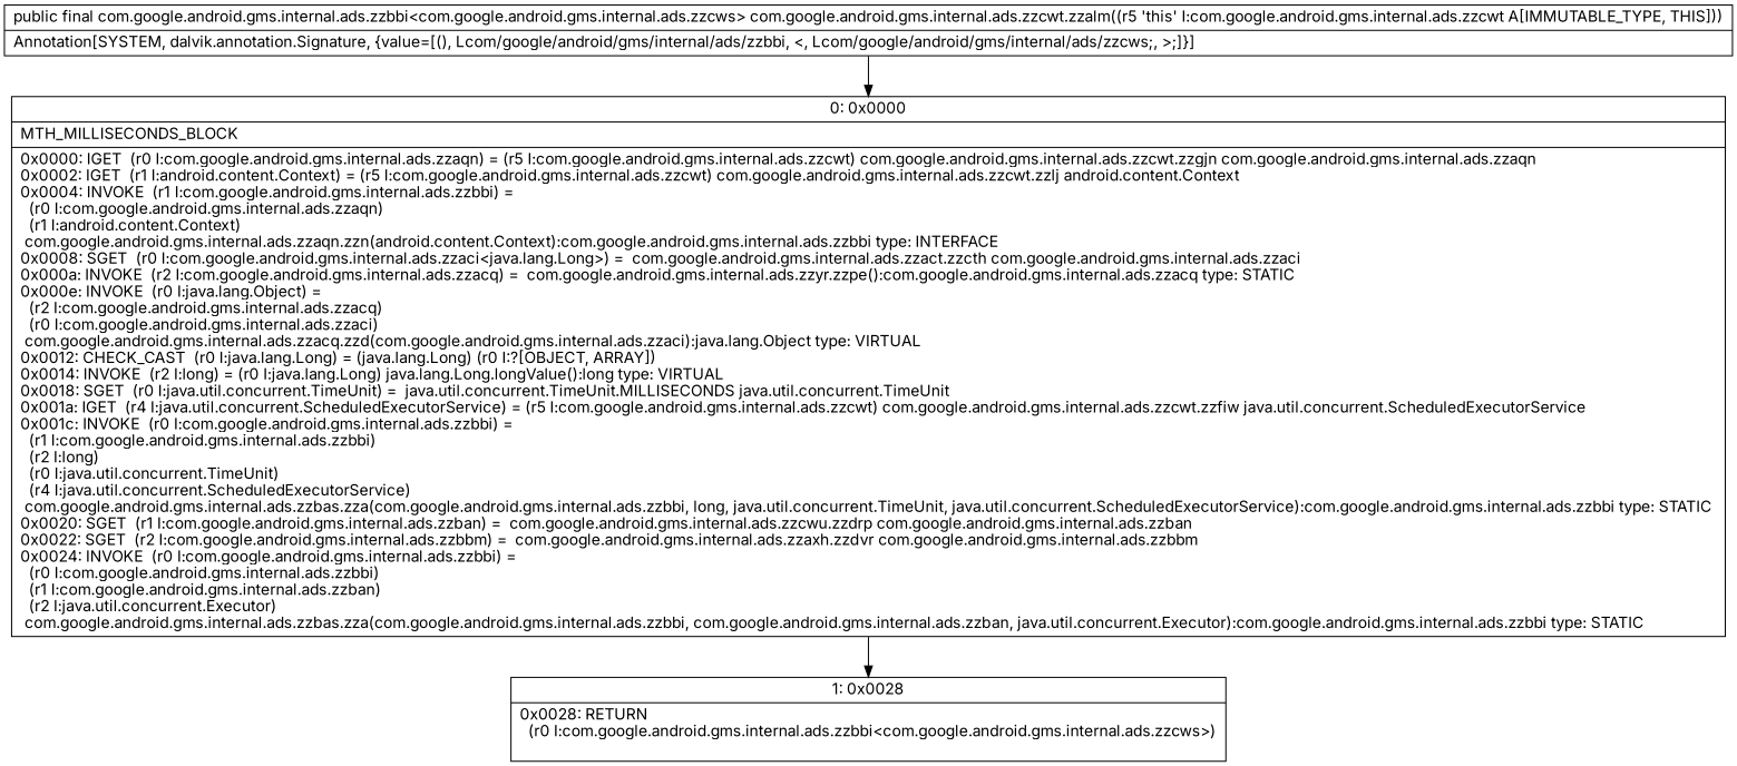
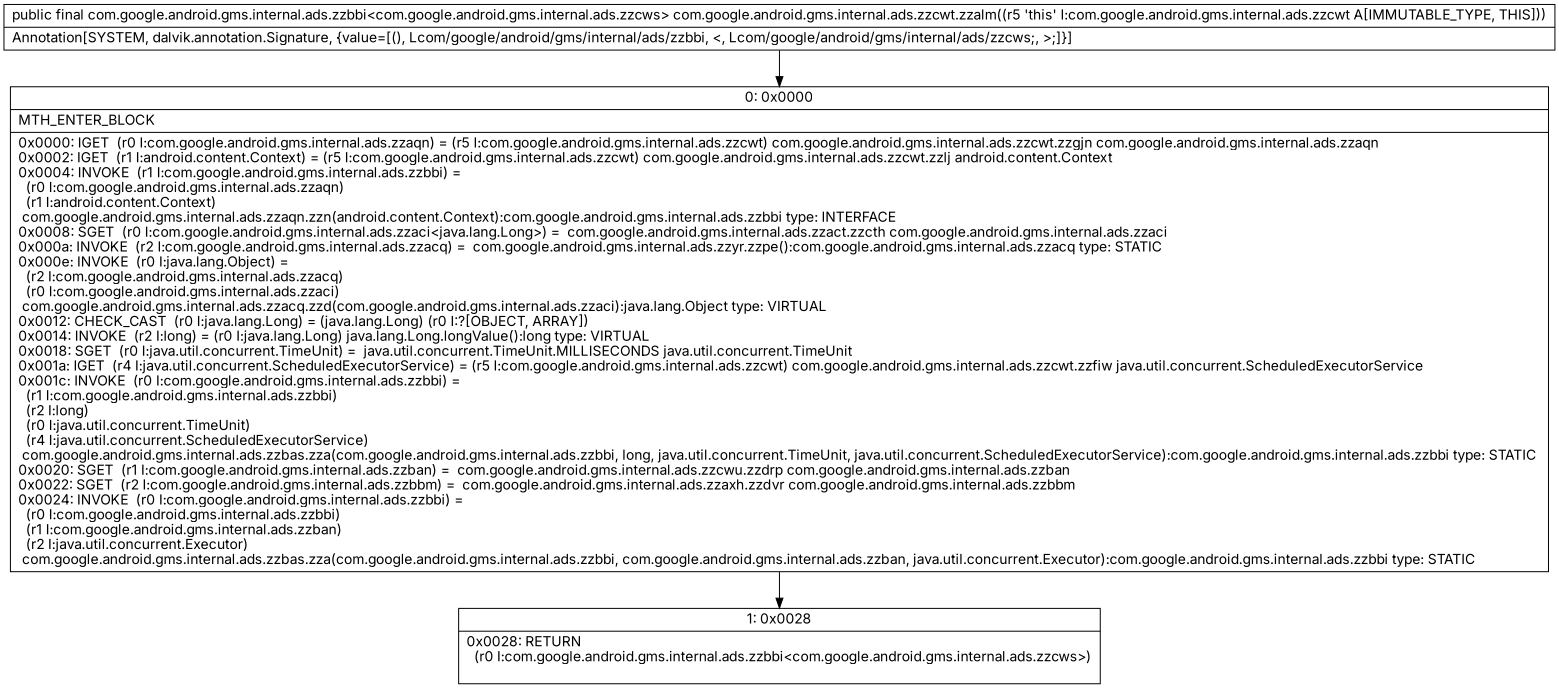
  digraph {
    fontname=Inter
    node [shape=record fontname=Inter]
    edge [fontname=Inter]
-   n1 [label="{0\:\ 0x0000|MTH_MILLISECONDS_BLOCK\l|0x0000: IGET  (r0 I:com.google.android.gms.internal.ads.zzaqn) = (r5 I:com.google.android.gms.internal.ads.zzcwt) com.google.android.gms.internal.ads.zzcwt.zzgjn com.google.android.gms.internal.ads.zzaqn \l0x0002: IGET  (r1 I:android.content.Context) = (r5 I:com.google.android.gms.internal.ads.zzcwt) com.google.android.gms.internal.ads.zzcwt.zzlj android.content.Context \l0x0004: INVOKE  (r1 I:com.google.android.gms.internal.ads.zzbbi) = \l  (r0 I:com.google.android.gms.internal.ads.zzaqn)\l  (r1 I:android.content.Context)\l com.google.android.gms.internal.ads.zzaqn.zzn(android.content.Context):com.google.android.gms.internal.ads.zzbbi type: INTERFACE \l0x0008: SGET  (r0 I:com.google.android.gms.internal.ads.zzaci\<java.lang.Long\>) =  com.google.android.gms.internal.ads.zzact.zzcth com.google.android.gms.internal.ads.zzaci \l0x000a: INVOKE  (r2 I:com.google.android.gms.internal.ads.zzacq) =  com.google.android.gms.internal.ads.zzyr.zzpe():com.google.android.gms.internal.ads.zzacq type: STATIC \l0x000e: INVOKE  (r0 I:java.lang.Object) = \l  (r2 I:com.google.android.gms.internal.ads.zzacq)\l  (r0 I:com.google.android.gms.internal.ads.zzaci)\l com.google.android.gms.internal.ads.zzacq.zzd(com.google.android.gms.internal.ads.zzaci):java.lang.Object type: VIRTUAL \l0x0012: CHECK_CAST  (r0 I:java.lang.Long) = (java.lang.Long) (r0 I:?[OBJECT, ARRAY]) \l0x0014: INVOKE  (r2 I:long) = (r0 I:java.lang.Long) java.lang.Long.longValue():long type: VIRTUAL \l0x0018: SGET  (r0 I:java.util.concurrent.TimeUnit) =  java.util.concurrent.TimeUnit.MILLISECONDS java.util.concurrent.TimeUnit \l0x001a: IGET  (r4 I:java.util.concurrent.ScheduledExecutorService) = (r5 I:com.google.android.gms.internal.ads.zzcwt) com.google.android.gms.internal.ads.zzcwt.zzfiw java.util.concurrent.ScheduledExecutorService \l0x001c: INVOKE  (r0 I:com.google.android.gms.internal.ads.zzbbi) = \l  (r1 I:com.google.android.gms.internal.ads.zzbbi)\l  (r2 I:long)\l  (r0 I:java.util.concurrent.TimeUnit)\l  (r4 I:java.util.concurrent.ScheduledExecutorService)\l com.google.android.gms.internal.ads.zzbas.zza(com.google.android.gms.internal.ads.zzbbi, long, java.util.concurrent.TimeUnit, java.util.concurrent.ScheduledExecutorService):com.google.android.gms.internal.ads.zzbbi type: STATIC \l0x0020: SGET  (r1 I:com.google.android.gms.internal.ads.zzban) =  com.google.android.gms.internal.ads.zzcwu.zzdrp com.google.android.gms.internal.ads.zzban \l0x0022: SGET  (r2 I:com.google.android.gms.internal.ads.zzbbm) =  com.google.android.gms.internal.ads.zzaxh.zzdvr com.google.android.gms.internal.ads.zzbbm \l0x0024: INVOKE  (r0 I:com.google.android.gms.internal.ads.zzbbi) = \l  (r0 I:com.google.android.gms.internal.ads.zzbbi)\l  (r1 I:com.google.android.gms.internal.ads.zzban)\l  (r2 I:java.util.concurrent.Executor)\l com.google.android.gms.internal.ads.zzbas.zza(com.google.android.gms.internal.ads.zzbbi, com.google.android.gms.internal.ads.zzban, java.util.concurrent.Executor):com.google.android.gms.internal.ads.zzbbi type: STATIC \l}"]
+   n1 [label="{0\:\ 0x0000|MTH_ENTER_BLOCK\l|0x0000: IGET  (r0 I:com.google.android.gms.internal.ads.zzaqn) = (r5 I:com.google.android.gms.internal.ads.zzcwt) com.google.android.gms.internal.ads.zzcwt.zzgjn com.google.android.gms.internal.ads.zzaqn \l0x0002: IGET  (r1 I:android.content.Context) = (r5 I:com.google.android.gms.internal.ads.zzcwt) com.google.android.gms.internal.ads.zzcwt.zzlj android.content.Context \l0x0004: INVOKE  (r1 I:com.google.android.gms.internal.ads.zzbbi) = \l  (r0 I:com.google.android.gms.internal.ads.zzaqn)\l  (r1 I:android.content.Context)\l com.google.android.gms.internal.ads.zzaqn.zzn(android.content.Context):com.google.android.gms.internal.ads.zzbbi type: INTERFACE \l0x0008: SGET  (r0 I:com.google.android.gms.internal.ads.zzaci\<java.lang.Long\>) =  com.google.android.gms.internal.ads.zzact.zzcth com.google.android.gms.internal.ads.zzaci \l0x000a: INVOKE  (r2 I:com.google.android.gms.internal.ads.zzacq) =  com.google.android.gms.internal.ads.zzyr.zzpe():com.google.android.gms.internal.ads.zzacq type: STATIC \l0x000e: INVOKE  (r0 I:java.lang.Object) = \l  (r2 I:com.google.android.gms.internal.ads.zzacq)\l  (r0 I:com.google.android.gms.internal.ads.zzaci)\l com.google.android.gms.internal.ads.zzacq.zzd(com.google.android.gms.internal.ads.zzaci):java.lang.Object type: VIRTUAL \l0x0012: CHECK_CAST  (r0 I:java.lang.Long) = (java.lang.Long) (r0 I:?[OBJECT, ARRAY]) \l0x0014: INVOKE  (r2 I:long) = (r0 I:java.lang.Long) java.lang.Long.longValue():long type: VIRTUAL \l0x0018: SGET  (r0 I:java.util.concurrent.TimeUnit) =  java.util.concurrent.TimeUnit.MILLISECONDS java.util.concurrent.TimeUnit \l0x001a: IGET  (r4 I:java.util.concurrent.ScheduledExecutorService) = (r5 I:com.google.android.gms.internal.ads.zzcwt) com.google.android.gms.internal.ads.zzcwt.zzfiw java.util.concurrent.ScheduledExecutorService \l0x001c: INVOKE  (r0 I:com.google.android.gms.internal.ads.zzbbi) = \l  (r1 I:com.google.android.gms.internal.ads.zzbbi)\l  (r2 I:long)\l  (r0 I:java.util.concurrent.TimeUnit)\l  (r4 I:java.util.concurrent.ScheduledExecutorService)\l com.google.android.gms.internal.ads.zzbas.zza(com.google.android.gms.internal.ads.zzbbi, long, java.util.concurrent.TimeUnit, java.util.concurrent.ScheduledExecutorService):com.google.android.gms.internal.ads.zzbbi type: STATIC \l0x0020: SGET  (r1 I:com.google.android.gms.internal.ads.zzban) =  com.google.android.gms.internal.ads.zzcwu.zzdrp com.google.android.gms.internal.ads.zzban \l0x0022: SGET  (r2 I:com.google.android.gms.internal.ads.zzbbm) =  com.google.android.gms.internal.ads.zzaxh.zzdvr com.google.android.gms.internal.ads.zzbbm \l0x0024: INVOKE  (r0 I:com.google.android.gms.internal.ads.zzbbi) = \l  (r0 I:com.google.android.gms.internal.ads.zzbbi)\l  (r1 I:com.google.android.gms.internal.ads.zzban)\l  (r2 I:java.util.concurrent.Executor)\l com.google.android.gms.internal.ads.zzbas.zza(com.google.android.gms.internal.ads.zzbbi, com.google.android.gms.internal.ads.zzban, java.util.concurrent.Executor):com.google.android.gms.internal.ads.zzbbi type: STATIC \l}"]
    n2 [label="{1\:\ 0x0028|0x0028: RETURN  \l  (r0 I:com.google.android.gms.internal.ads.zzbbi\<com.google.android.gms.internal.ads.zzcws\>)\l \l}"]
    n3 [label="{public final com.google.android.gms.internal.ads.zzbbi\<com.google.android.gms.internal.ads.zzcws\> com.google.android.gms.internal.ads.zzcwt.zzalm((r5 'this' I:com.google.android.gms.internal.ads.zzcwt A[IMMUTABLE_TYPE, THIS]))  | Annotation[SYSTEM, dalvik.annotation.Signature, \{value=[(), Lcom\/google\/android\/gms\/internal\/ads\/zzbbi, \<, Lcom\/google\/android\/gms\/internal\/ads\/zzcws;, \>;]\}]\l}"]
    n1 -> n2
    n3 -> n1
  }
